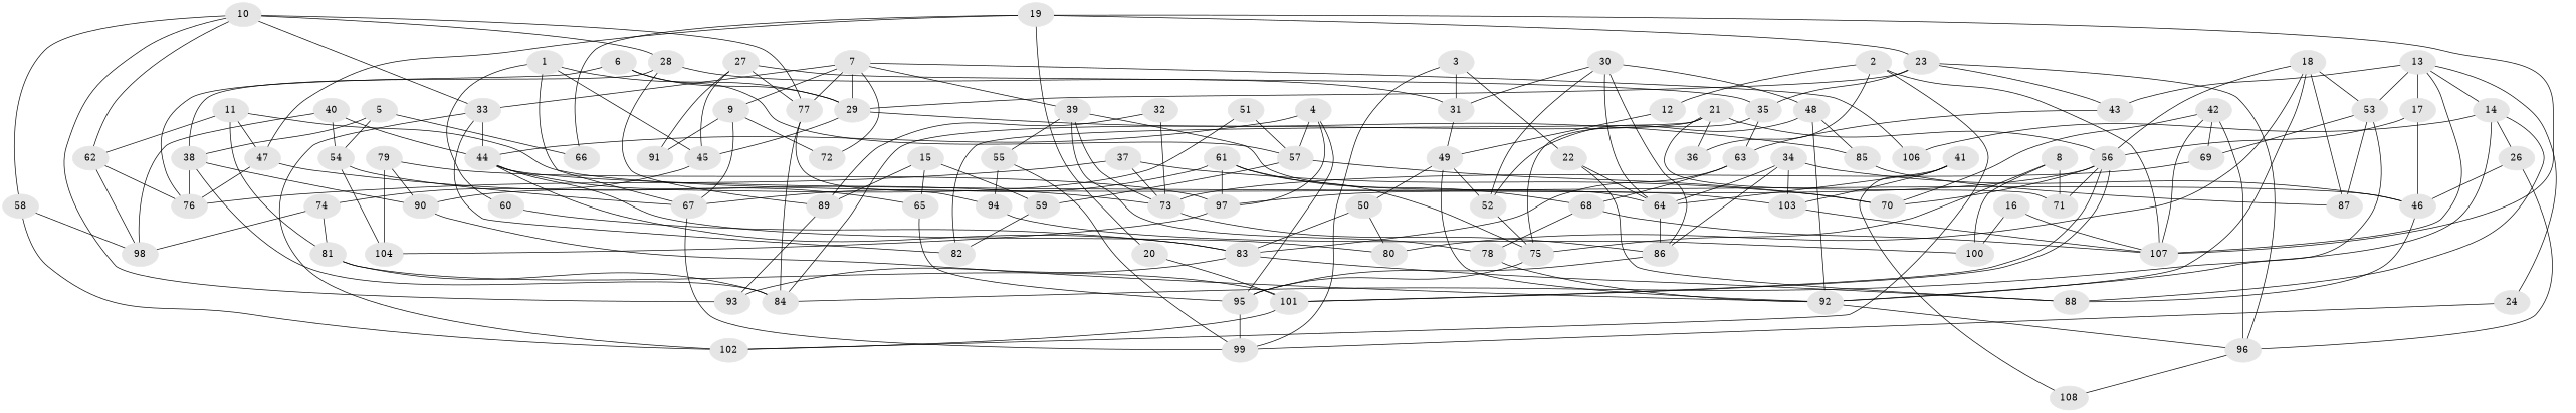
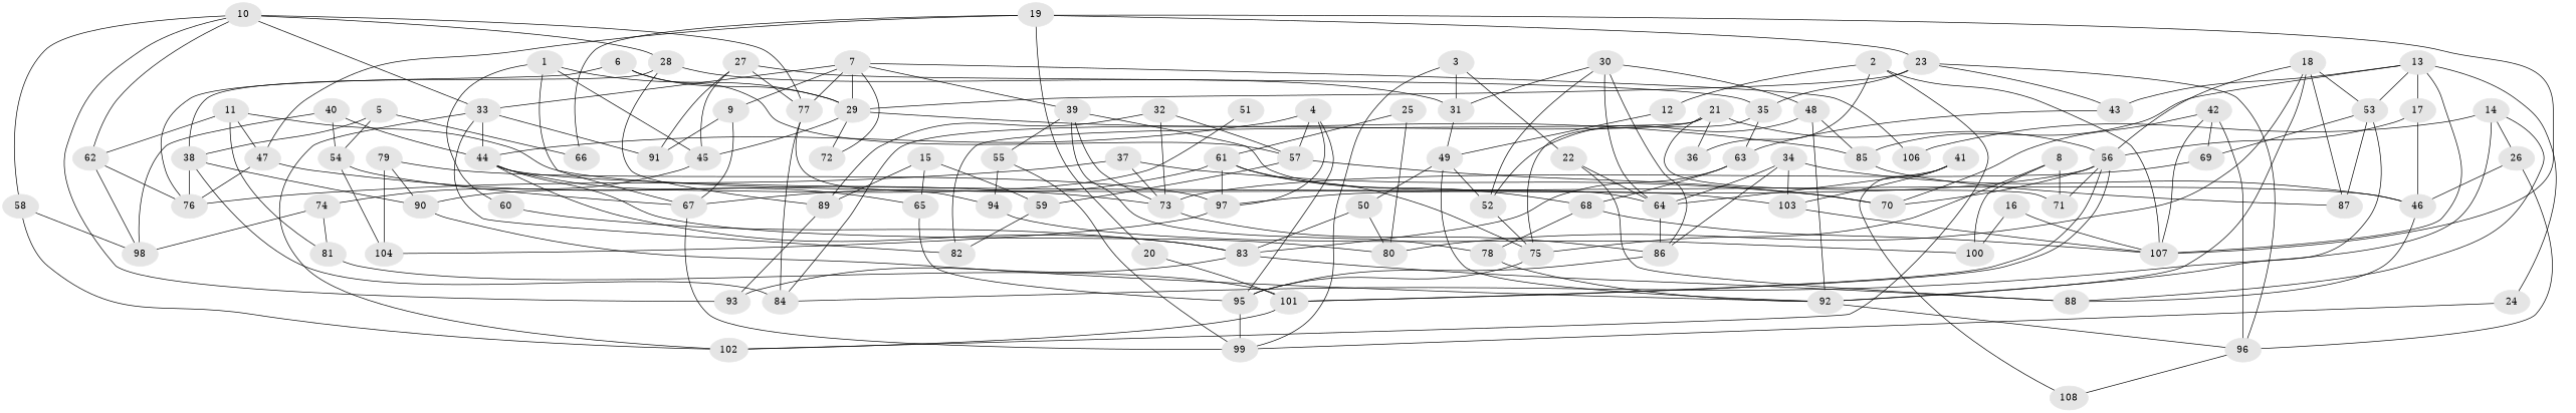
  graph {
    node [color=gray90 style=filled]
    1
    29
    45
    60
    67
    72
    85
    74
    83
    99
    2
    12
    36
    102
    107
    49
    3
    22
    31
    88
    64
    4
    44
    57
    95
    97
    65
    80
    103
    59
    70
    104
    5
    38
    54
    66
    76
    84
    90
    6
    7
    9
    33
    39
    77
    106
    91
    82
    73
    55
    78
    94
    8
    71
    75
    100
    10
    28
    58
    62
    93
    89
    98
    11
    46
    47
    81
    101
    92
    52
    50
    13
    17
    24
    43
    53
    56
    63
    87
    69
    14
    26
    96
    15
    16
    18
    30
    48
    86
    19
    20
    23
    35
    21
    n95 [label=108]
+   25
    61
    68
    27
    32
    34
    37
    40
    41
    42
    51
    79
    1 -- 29
    1 -- 45
    1 -- 60
    1 -- 67
    29 -- 45
-   9 -- 72
+   29 -- 72
    29 -- 85
    45 -- 74
    60 -- 83
    67 -- 99
    85 -- 87
    74 -- 98
    74 -- 81
    83 -- 88
    83 -- 93
    2 -- 12
    2 -- 36
    2 -- 102
    2 -- 107
    12 -- 49
    49 -- 92
    49 -- 52
    49 -- 50
    3 -- 99
    3 -- 22
    3 -- 31
    22 -- 88
    22 -- 64
    31 -- 49
    64 -- 86
    4 -- 44
    4 -- 57
    4 -- 95
    4 -- 97
    44 -- 83
    44 -- 65
    44 -- 80
    44 -- 103
    57 -- 59
    57 -- 70
    95 -- 99
    97 -- 104
    65 -- 95
    103 -- 107
    59 -- 82
    5 -- 38
    5 -- 54
    5 -- 66
    38 -- 76
    38 -- 84
    38 -- 90
    54 -- 67
    54 -- 104
    90 -- 92
    6 -- 29
    6 -- 57
    6 -- 76
    7 -- 29
    7 -- 72
    7 -- 9
    7 -- 33
    7 -- 39
    7 -- 77
    7 -- 106
    9 -- 67
    9 -- 91
    33 -- 102
    33 -- 44
+   33 -- 91
    33 -- 82
    39 -- 64
    39 -- 73
    39 -- 55
    39 -- 78
    77 -- 84
    77 -- 94
    73 -- 86
    55 -- 99
    55 -- 94
    78 -- 92
    94 -- 100
    8 -- 71
    8 -- 75
    8 -- 100
    75 -- 95
    10 -- 33
    10 -- 77
    10 -- 28
    10 -- 58
    10 -- 62
    10 -- 93
    28 -- 31
    28 -- 38
    28 -- 89
    58 -- 102
    58 -- 98
    62 -- 76
    62 -- 98
    89 -- 93
    11 -- 62
    11 -- 46
    11 -- 47
    11 -- 81
    46 -- 88
    47 -- 76
    47 -- 73
-   81 -- 84
    81 -- 101
    101 -- 102
    92 -- 96
    52 -- 75
    50 -- 83
    50 -- 80
-   13 -- 14
+   13 -- 85
    13 -- 107
    13 -- 17
    13 -- 24
    13 -- 43
    13 -- 53
    17 -- 46
    17 -- 56
    24 -- 99
    43 -- 63
    53 -- 92
    53 -- 87
    53 -- 69
    56 -- 97
    56 -- 70
    56 -- 71
    56 -- 101
    56 -- 101
    63 -- 83
    63 -- 68
    69 -- 73
    14 -- 88
    14 -- 84
    14 -- 106
    14 -- 26
    26 -- 46
    26 -- 96
    96 -- n95
    15 -- 65
    15 -- 59
    15 -- 89
    16 -- 107
    16 -- 100
    18 -- 80
    18 -- 92
    18 -- 53
    18 -- 56
    18 -- 87
    30 -- 31
    30 -- 64
    30 -- 52
    30 -- 48
    30 -- 86
    48 -- 85
    48 -- 92
    48 -- 52
    86 -- 95
    19 -- 107
    19 -- 66
    19 -- 47
    19 -- 20
    19 -- 23
    20 -- 101
    23 -- 29
    23 -- 43
    23 -- 96
    23 -- 35
    35 -- 75
    35 -- 63
    21 -- 36
    21 -- 84
    21 -- 82
    21 -- 71
    21 -- 56
+   25 -- 80
+   25 -- 61
    61 -- 67
    61 -- 97
    61 -- 75
    61 -- 68
    68 -- 107
    68 -- 78
    27 -- 45
    27 -- 77
    27 -- 91
    27 -- 35
    32 -- 73
    32 -- 89
    34 -- 64
    34 -- 103
    34 -- 46
    34 -- 86
    37 -- 70
    37 -- 76
    37 -- 73
    40 -- 44
    40 -- 54
    40 -- 98
    41 -- 64
    41 -- 103
    41 -- n95
    42 -- 107
    42 -- 70
    42 -- 69
    42 -- 96
-   51 -- 57
+   32 -- 57
    51 -- 90
    79 -- 97
    79 -- 104
    79 -- 90
  }
